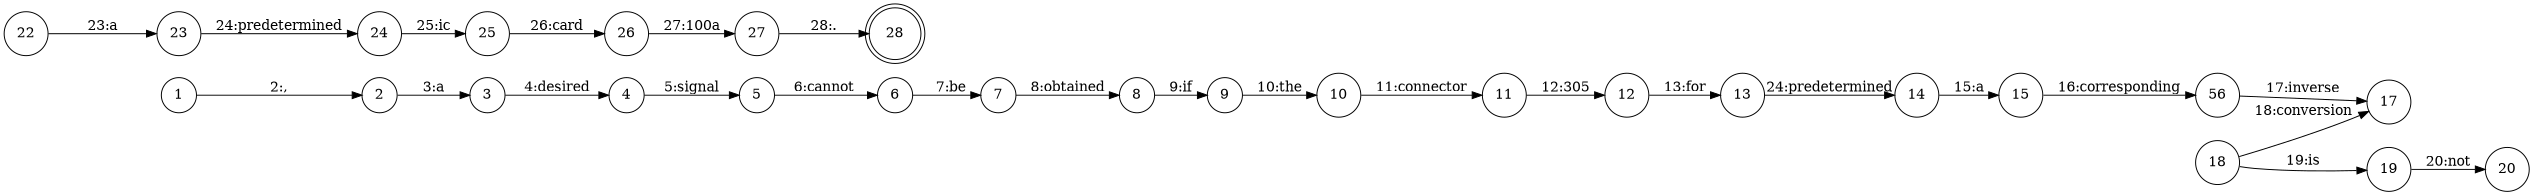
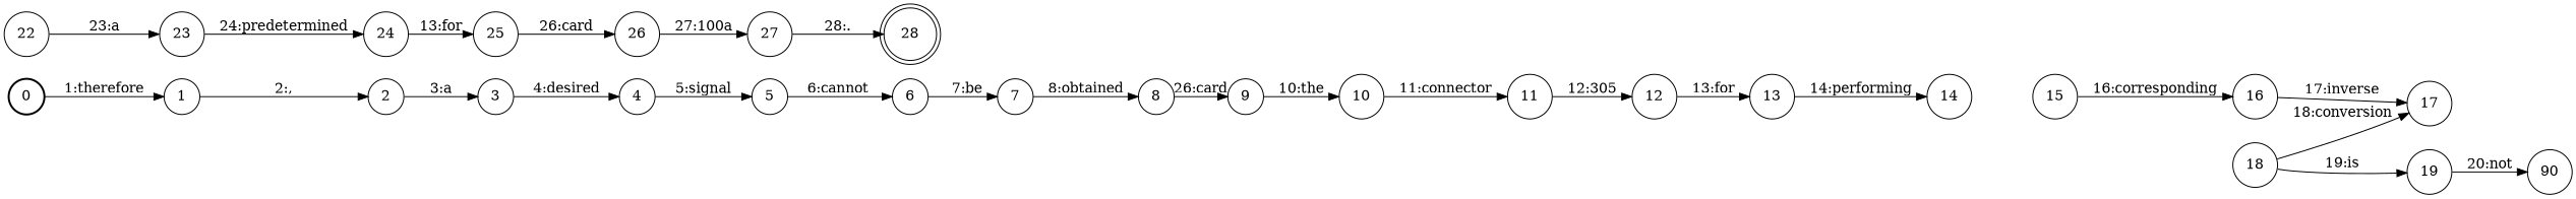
  digraph {
    nodesep=0.25
    rankdir=LR
    ranksep=0.4
    node [fontsize=14 shape=circle style=solid]
    edge [fontsize=14]
+   n1 [label=0 style=bold]
    n2 [label=1]
    n3 [label=2]
    n4 [label=3]
    n5 [label=4]
    n6 [label=5]
    n7 [label=6]
    n8 [label=7]
    n9 [label=8]
    n10 [label=9]
    n11 [label=10]
    n12 [label=11]
    n13 [label=12]
    n14 [label=13]
    n15 [label=14]
    n16 [label=15]
-   n17 [label=56]
+   n17 [label=16]
    n18 [label=17]
    n19 [label=18]
    n20 [label=19]
-   n21 [label=20]
+   n21 [label=90]
    n22 [label=22]
    n23 [label=23]
    n24 [label=24]
    n25 [label=25]
    n26 [label=26]
    n27 [label=27]
    n28 [label=28 shape=doublecircle]
+   n1 -> n2 [label="1:therefore"]
    n2 -> n3 [label="2:,"]
    n3 -> n4 [label="3:a"]
    n4 -> n5 [label="4:desired"]
    n5 -> n6 [label="5:signal"]
    n6 -> n7 [label="6:cannot"]
    n7 -> n8 [label="7:be"]
    n8 -> n9 [label="8:obtained"]
-   n9 -> n10 [label="9:if"]
+   n9 -> n10 [label="26:card"]
    n10 -> n11 [label="10:the"]
    n11 -> n12 [label="11:connector"]
    n12 -> n13 [label="12:305"]
    n13 -> n14 [label="13:for"]
-   n14 -> n15 [label="24:predetermined"]
-   n15 -> n16 [label="15:a"]
+   n14 -> n15 [label="14:performing"]
    n16 -> n17 [label="16:corresponding"]
    n17 -> n18 [label="17:inverse"]
    n19 -> n18 [label="18:conversion"]
    n19 -> n20 [label="19:is"]
    n20 -> n21 [label="20:not"]
    n22 -> n23 [label="23:a"]
    n23 -> n24 [label="24:predetermined"]
-   n24 -> n25 [label="25:ic"]
+   n24 -> n25 [label="13:for"]
    n25 -> n26 [label="26:card"]
    n26 -> n27 [label="27:100a"]
    n27 -> n28 [label="28:."]
  }
